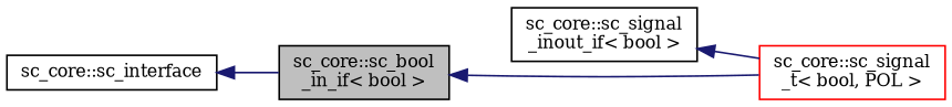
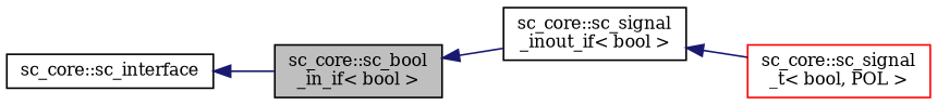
  digraph {
    fontname="DejaVu Serif"
    rankdir=LR
    node [color=black fillcolor=white fontname="DejaVu Serif" fontsize=10 shape=record style=filled]
    edge [color=midnightblue dir=back fontname="DejaVu Serif" fontsize=10 labelfontname=FreeSans labelfontsize=10 style=solid]
    n1 [fillcolor=grey75 fontcolor=black height=0.2 label="sc_core::sc_bool\l_in_if\< bool \>" width=0.4]
    n2 [height=0.2 label="sc_core::sc_signal\l_inout_if\< bool \>" width=0.4]
    n3 [color=red height=0.2 label="sc_core::sc_signal\l_t\< bool, POL \>" width=0.4]
    n4 [height=0.2 label="sc_core::sc_interface" width=0.4]
-   n1 -> n3
+   n1 -> n2
    n2 -> n3
    n4 -> n1
  }
